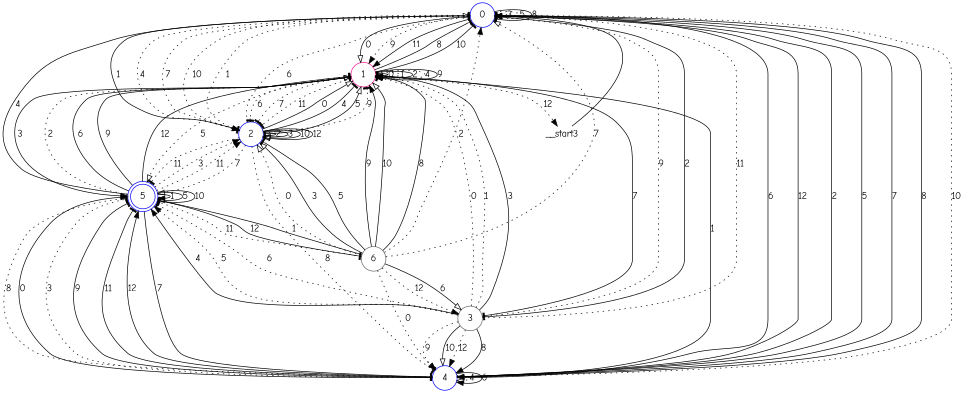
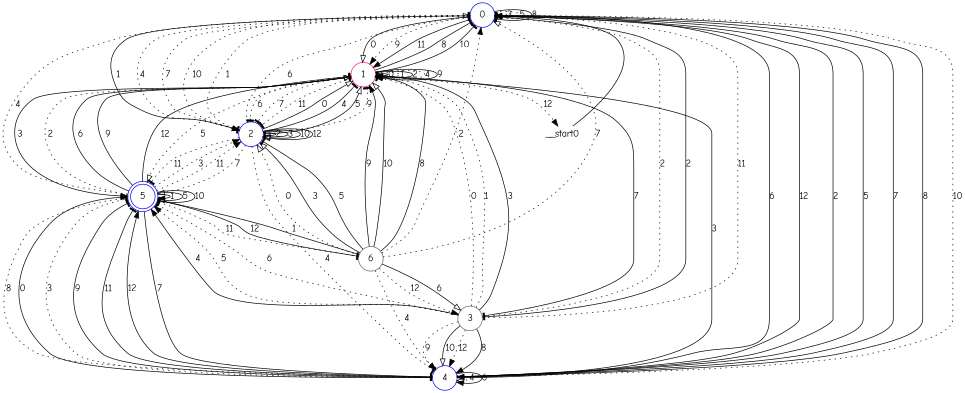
  digraph {
    fontname="Comic Neue"
    node [color=blue fontname="Comic Neue" shape=circle]
    edge [arrowhead=tee fontname="Comic Neue" style=solid]
    n1 [label=0]
    n2 [color=deeppink label=1]
    n3 [label=2]
    n4 [color=gray40 label=3]
    n5 [label=4]
    n6 [label=5 shape=doublecircle]
-   __start0 [color=gray40 height=0 shape=none width=0 label=__start3]
+   __start0 [color=gray40 height=0 shape=none width=0]
    n8 [color=gray40 label=6]
    n1 -> n1 [arrowhead=normal label=3 style=dotted]
    n1 -> n1 [label=5 style=dotted]
    n1 -> n1 [label=8]
    n1 -> n2 [arrowhead=onormal label=0]
    n1 -> n2 [arrowhead=normal label=9 style=dotted]
    n1 -> n2 [arrowhead=normal label=11]
    n1 -> n3 [arrowhead=onormal label=1]
    n1 -> n3 [arrowhead=normal label=4 style=dotted]
    n1 -> n3 [label=7 style=dotted]
    n1 -> n3 [arrowhead=onormal label=10 style=dotted]
-   n1 -> n4 [label=9 style=dotted]
+   n1 -> n4 [label=2 style=dotted]
    n1 -> n5 [arrowhead=onormal label=6]
    n1 -> n5 [arrowhead=normal label=12]
    n2 -> n1 [label=8]
    n2 -> n1 [label=10]
    n2 -> n2 [label=0]
    n2 -> n2 [arrowhead=normal label=1 style=dotted]
    n2 -> n2 [arrowhead=normal label=2]
    n2 -> n2 [arrowhead=onormal label=4 style=dotted]
    n2 -> n2 [arrowhead=onormal label=9]
    n2 -> n3 [label=6 style=dotted]
    n2 -> n3 [label=7 style=dotted]
    n2 -> n3 [label=11 style=dotted]
    n2 -> n6 [arrowhead=normal label=3]
    n2 -> n6 [arrowhead=onormal label=5 style=dotted]
    n2 -> __start0 [arrowhead=normal label=12 style=dotted]
    n3 -> n1 [label=1 style=dotted]
    n3 -> n1 [label=6 style=dotted]
    n3 -> n2 [arrowhead=onormal label=0]
    n3 -> n2 [label=4]
    n3 -> n2 [arrowhead=onormal label=5]
    n3 -> n2 [label=9 style=dotted]
    n3 -> n3 [label=2]
    n3 -> n3 [arrowhead=onormal label=3]
    n3 -> n3 [arrowhead=onormal label=10]
    n3 -> n3 [arrowhead=onormal label=12]
-   n3 -> n5 [label=8 style=dotted]
+   n3 -> n5 [label=4 style=dotted]
    n3 -> n6 [arrowhead=onormal label=7 style=dotted]
    n3 -> n6 [label=11 style=dotted]
    n4 -> n1 [label=2]
    n4 -> n1 [arrowhead=onormal label=11 style=dotted]
    n4 -> n2 [label=0 style=dotted]
    n4 -> n2 [arrowhead=onormal label=1 style=dotted]
    n4 -> n2 [label=3]
    n4 -> n2 [arrowhead=normal label=7]
    n4 -> n5 [arrowhead=normal label=8]
    n4 -> n5 [arrowhead=onormal label=9 style=dotted]
    n4 -> n5 [arrowhead=onormal label=10]
    n4 -> n5 [arrowhead=normal label=12 style=dotted]
    n4 -> n6 [arrowhead=normal label=4]
    n4 -> n6 [arrowhead=normal label=5 style=dotted]
    n4 -> n6 [label=6 style=dotted]
    n5 -> n1 [arrowhead=onormal label=2]
    n5 -> n1 [arrowhead=normal label=5]
    n5 -> n1 [label=7]
    n5 -> n1 [label=8]
    n5 -> n1 [arrowhead=normal label=10 style=dotted]
-   n5 -> n2 [arrowhead=onormal label=1]
+   n5 -> n2 [arrowhead=onormal label=3]
    n5 -> n5 [arrowhead=onormal label=4 style=dotted]
    n5 -> n5 [arrowhead=normal label=6]
    n5 -> n6 [arrowhead=normal label=0]
    n5 -> n6 [label=3 style=dotted]
    n5 -> n6 [label=9]
    n5 -> n6 [label=11]
    n5 -> n6 [arrowhead=normal label=12]
-   n6 -> n1 [arrowhead=onormal label=4]
+   n6 -> n1 [arrowhead=onormal label=4 style=dotted]
    n6 -> n2 [arrowhead=onormal label=2 style=dotted]
    n6 -> n2 [arrowhead=onormal label=6]
    n6 -> n2 [label=9]
    n6 -> n2 [label=12]
    n6 -> n3 [arrowhead=normal label=3 style=dotted]
    n6 -> n3 [arrowhead=normal label=11 style=dotted]
    n6 -> n5 [label=7]
    n6 -> n5 [label=8 style=dotted]
    n6 -> n6 [arrowhead=normal label=1]
    n6 -> n6 [arrowhead=onormal label=5]
    n6 -> n6 [label=10]
    n6 -> n8 [label=12]
    __start0 -> n1
    n8 -> n1 [arrowhead=normal label=2 style=dotted]
    n8 -> n1 [arrowhead=onormal label=7 style=dotted]
    n8 -> n2 [arrowhead=normal label=8]
    n8 -> n2 [arrowhead=normal label=9]
    n8 -> n2 [arrowhead=onormal label=10]
    n8 -> n3 [arrowhead=onormal label=0 style=dotted]
    n8 -> n3 [arrowhead=onormal label=3]
    n8 -> n3 [label=5]
    n8 -> n4 [arrowhead=onormal label=6]
    n8 -> n4 [arrowhead=normal label=12 style=dotted]
-   n8 -> n5 [arrowhead=normal label=0 style=dotted]
+   n8 -> n5 [arrowhead=normal label=4 style=dotted]
    n8 -> n6 [label=1]
    n8 -> n6 [label=11 style=dotted]
  }
